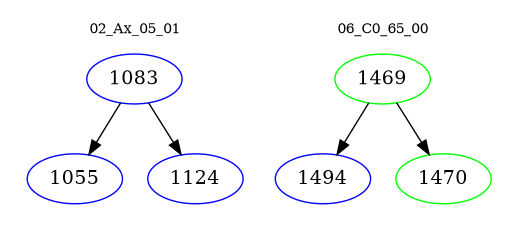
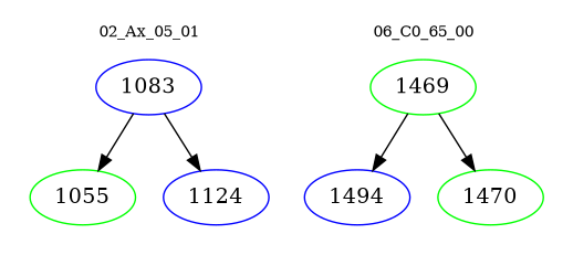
  digraph {
    node [color=blue]
    edge [color=black]
    n1 [label=1083]
-   n2 [label=1055]
+   n2 [color=green label=1055]
    n3 [label=1124]
    n4 [color=green label=1469]
    n5 [label=1494]
    n6 [color=green label=1470]
    subgraph cluster_1 {
      color=white
      fontsize=10
      label="02_Ax_05_01"
      n1
      n2
      n3
    }
    subgraph cluster_2 {
      color=white
      fontsize=10
      label="06_C0_65_00"
      n4
      n5
      n6
    }
    n1 -> n2
    n1 -> n3
    n4 -> n5
    n4 -> n6
  }
